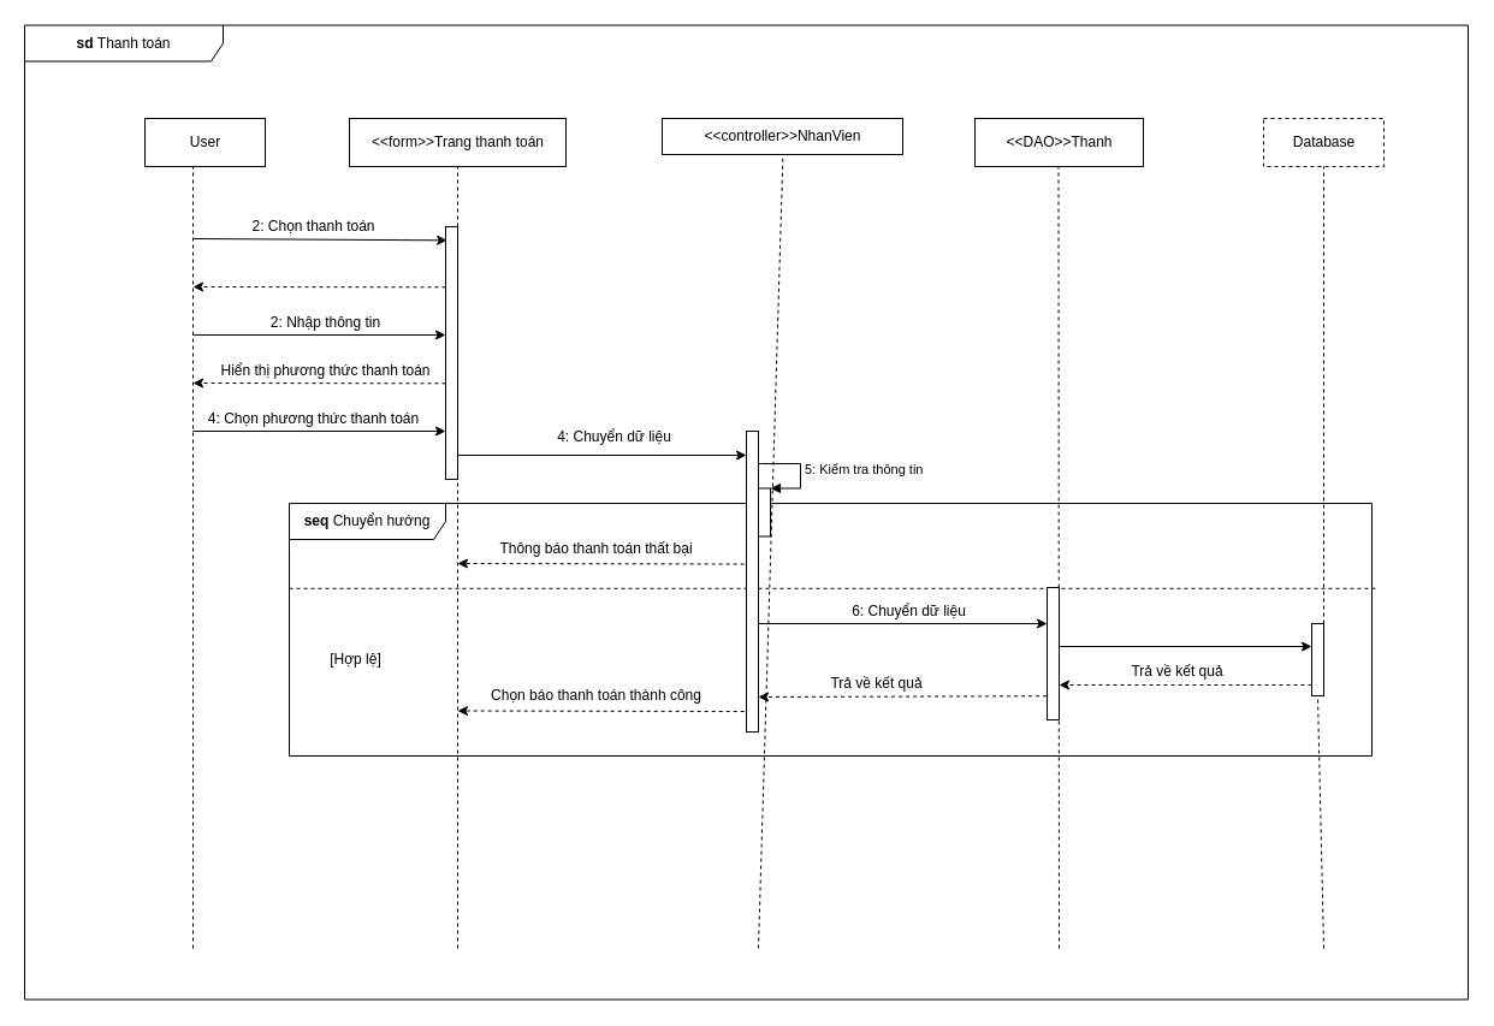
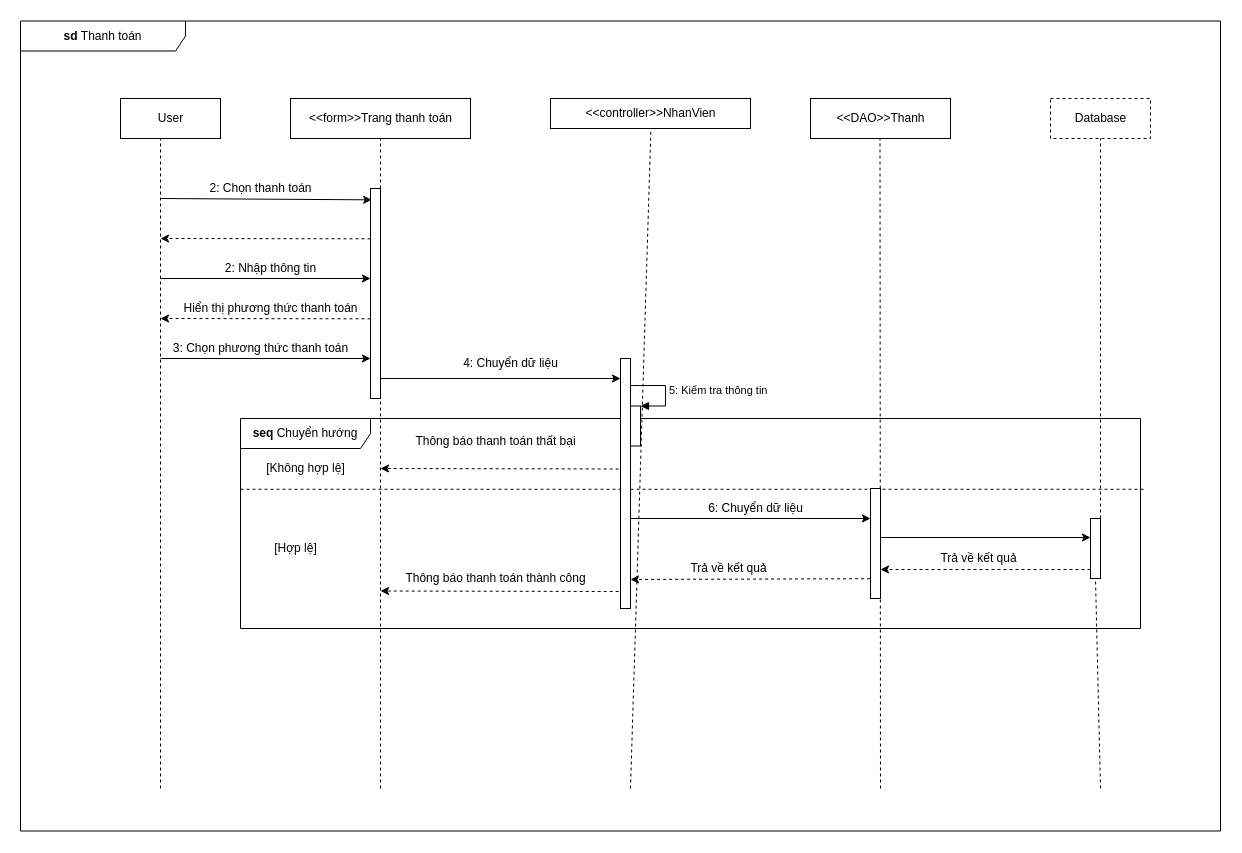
  <mxCell id="0" />
  <mxCell id="1" parent="0" />
  <mxCell id="2" value="&lt;b&gt;seq&lt;/b&gt; Chuyển hướng" style="shape=umlFrame;whiteSpace=wrap;html=1;width=130;height=30;" parent="1" vertex="1"><mxGeometry x="240" y="418" width="900" height="210" as="geometry" /></mxCell>
  <mxCell id="3" value="&lt;b&gt;sd &lt;/b&gt;Thanh toán" style="shape=umlFrame;whiteSpace=wrap;html=1;width=165;height=30;" parent="1" vertex="1"><mxGeometry x="20" y="20.5" width="1200" height="810" as="geometry" /></mxCell>
  <mxCell id="4" value="&amp;lt;&amp;lt;form&amp;gt;&amp;gt;Trang thanh toán" style="html=1;" parent="1" vertex="1"><mxGeometry x="290" y="98" width="180" height="40" as="geometry" /></mxCell>
  <mxCell id="5" value="&amp;lt;&amp;lt;controller&amp;gt;&amp;gt;NhanVien" style="html=1;" parent="1" vertex="1"><mxGeometry x="550" y="98" width="200" height="30" as="geometry" /></mxCell>
  <mxCell id="6" value="&amp;lt;&amp;lt;DAO&amp;gt;&amp;gt;Thanh" style="html=1;" parent="1" vertex="1"><mxGeometry x="810" y="98" width="140" height="40" as="geometry" /></mxCell>
  <mxCell id="7" value="Database" style="html=1;dashed=1;" parent="1" vertex="1"><mxGeometry x="1050" y="98" width="100" height="40" as="geometry" /></mxCell>
  <mxCell id="8" value="" style="endArrow=none;dashed=1;html=1;rounded=0;" parent="1" edge="1"><mxGeometry width="50" height="50" relative="1" as="geometry"><mxPoint x="160" y="788" as="sourcePoint" /><mxPoint x="160" y="138" as="targetPoint" /></mxGeometry></mxCell>
  <mxCell id="9" value="" style="endArrow=classic;html=1;rounded=0;entryX=0.12;entryY=0.054;entryDx=0;entryDy=0;entryPerimeter=0;" parent="1" target="12" edge="1"><mxGeometry width="50" height="50" relative="1" as="geometry"><mxPoint x="160" y="198" as="sourcePoint" /><mxPoint x="350" y="199" as="targetPoint" /></mxGeometry></mxCell>
  <mxCell id="10" value="" style="endArrow=none;dashed=1;html=1;rounded=0;entryX=0.5;entryY=1;entryDx=0;entryDy=0;" parent="1" target="4" edge="1"><mxGeometry width="50" height="50" relative="1" as="geometry"><mxPoint x="380" y="788" as="sourcePoint" /><mxPoint x="410" y="188" as="targetPoint" /></mxGeometry></mxCell>
  <mxCell id="11" value="2: Chọn thanh toán" style="text;html=1;align=center;verticalAlign=middle;resizable=0;points=[];autosize=1;strokeColor=none;fillColor=none;" parent="1" vertex="1"><mxGeometry x="200" y="178" width="120" height="20" as="geometry" /></mxCell>
  <mxCell id="12" value="" style="html=1;points=[];perimeter=orthogonalPerimeter;" parent="1" vertex="1"><mxGeometry x="370" y="188" width="10" height="210" as="geometry" /></mxCell>
  <mxCell id="13" value="" style="endArrow=classic;html=1;rounded=0;" parent="1" edge="1"><mxGeometry width="50" height="50" relative="1" as="geometry"><mxPoint x="160" y="278" as="sourcePoint" /><mxPoint x="370" y="278" as="targetPoint" /></mxGeometry></mxCell>
  <mxCell id="14" value="" style="endArrow=none;dashed=1;html=1;rounded=0;entryX=0.502;entryY=1.044;entryDx=0;entryDy=0;entryPerimeter=0;" parent="1" target="5" edge="1"><mxGeometry width="50" height="50" relative="1" as="geometry"><mxPoint x="630" y="788" as="sourcePoint" /><mxPoint x="632.25" y="138" as="targetPoint" /></mxGeometry></mxCell>
  <mxCell id="15" value="" style="endArrow=none;dashed=1;html=1;rounded=0;entryX=0.5;entryY=1;entryDx=0;entryDy=0;startArrow=none;" parent="1" edge="1"><mxGeometry width="50" height="50" relative="1" as="geometry"><mxPoint x="880" y="788" as="sourcePoint" /><mxPoint x="879.5" y="138" as="targetPoint" /></mxGeometry></mxCell>
  <mxCell id="16" value="" style="endArrow=none;dashed=1;html=1;rounded=0;entryX=0.5;entryY=1;entryDx=0;entryDy=0;startArrow=none;" parent="1" target="7" edge="1" source="38"><mxGeometry width="50" height="50" relative="1" as="geometry"><mxPoint x="1100" y="788" as="sourcePoint" /><mxPoint x="1150" y="258" as="targetPoint" /></mxGeometry></mxCell>
  <mxCell id="17" value="" style="endArrow=classic;html=1;rounded=0;dashed=1;" parent="1" edge="1"><mxGeometry width="50" height="50" relative="1" as="geometry"><mxPoint x="370" y="238.32" as="sourcePoint" /><mxPoint x="160" y="238" as="targetPoint" /></mxGeometry></mxCell>
  <mxCell id="18" value="4: Chuyển dữ liệu" style="text;html=1;align=center;verticalAlign=middle;resizable=0;points=[];autosize=1;strokeColor=none;fillColor=none;" parent="1" vertex="1"><mxGeometry x="455" y="353" width="110" height="20" as="geometry" /></mxCell>
  <mxCell id="19" value="[Hợp lệ]" style="text;html=1;align=center;verticalAlign=middle;resizable=0;points=[];autosize=1;strokeColor=none;fillColor=none;" parent="1" vertex="1"><mxGeometry x="265" y="538" width="60" height="20" as="geometry" /></mxCell>
+ <mxCell id="20" value="[Không hợp lệ]" style="text;html=1;align=center;verticalAlign=middle;resizable=0;points=[];autosize=1;strokeColor=none;fillColor=none;" parent="1" vertex="1"><mxGeometry x="260" y="458" width="90" height="20" as="geometry" /></mxCell>
  <mxCell id="21" value="" style="endArrow=none;dashed=1;html=1;rounded=0;entryX=1.004;entryY=0.337;entryDx=0;entryDy=0;entryPerimeter=0;exitX=0;exitY=0.337;exitDx=0;exitDy=0;exitPerimeter=0;" parent="1" source="2" target="2" edge="1"><mxGeometry width="50" height="50" relative="1" as="geometry"><mxPoint x="920" y="768" as="sourcePoint" /><mxPoint x="970" y="718" as="targetPoint" /></mxGeometry></mxCell>
  <mxCell id="22" value="User" style="html=1;" vertex="1" parent="1"><mxGeometry x="120" y="98" width="100" height="40" as="geometry" /></mxCell>
  <mxCell id="23" value="2: Nhập thông tin" style="text;html=1;align=center;verticalAlign=middle;resizable=0;points=[];autosize=1;strokeColor=none;fillColor=none;" vertex="1" parent="1"><mxGeometry x="215" y="258" width="110" height="20" as="geometry" /></mxCell>
  <mxCell id="24" value="" style="endArrow=classic;html=1;rounded=0;dashed=1;" edge="1" parent="1"><mxGeometry width="50" height="50" relative="1" as="geometry"><mxPoint x="370" y="318.32" as="sourcePoint" /><mxPoint x="160" y="318" as="targetPoint" /></mxGeometry></mxCell>
  <mxCell id="25" value="Hiển thị phương thức thanh toán" style="text;html=1;align=center;verticalAlign=middle;resizable=0;points=[];autosize=1;strokeColor=none;fillColor=none;" vertex="1" parent="1"><mxGeometry x="175" y="298" width="190" height="20" as="geometry" /></mxCell>
  <mxCell id="26" value="" style="endArrow=classic;html=1;rounded=0;" edge="1" parent="1"><mxGeometry width="50" height="50" relative="1" as="geometry"><mxPoint x="160" y="358" as="sourcePoint" /><mxPoint x="370" y="358" as="targetPoint" /></mxGeometry></mxCell>
- <mxCell id="27" value="4: Chọn phương thức thanh toán" style="text;html=1;align=center;verticalAlign=middle;resizable=0;points=[];autosize=1;strokeColor=none;fillColor=none;" vertex="1" parent="1"><mxGeometry x="165" y="338" width="190" height="20" as="geometry" /></mxCell>
+ <mxCell id="27" value="3: Chọn phương thức thanh toán" style="text;html=1;align=center;verticalAlign=middle;resizable=0;points=[];autosize=1;strokeColor=none;fillColor=none;" vertex="1" parent="1"><mxGeometry x="165" y="338" width="190" height="20" as="geometry" /></mxCell>
  <mxCell id="28" value="" style="html=1;points=[];perimeter=orthogonalPerimeter;" vertex="1" parent="1"><mxGeometry x="620" y="358" width="10" height="250" as="geometry" /></mxCell>
  <mxCell id="29" value="" style="endArrow=classic;html=1;rounded=0;" edge="1" parent="1"><mxGeometry width="50" height="50" relative="1" as="geometry"><mxPoint x="380" y="378" as="sourcePoint" /><mxPoint x="620" y="378" as="targetPoint" /></mxGeometry></mxCell>
  <mxCell id="30" value="" style="html=1;points=[];perimeter=orthogonalPerimeter;" vertex="1" parent="1"><mxGeometry x="630" y="405.5" width="10" height="40" as="geometry" /></mxCell>
  <mxCell id="31" value="5: Kiểm tra thông tin" style="edgeStyle=orthogonalEdgeStyle;html=1;align=left;spacingLeft=2;endArrow=block;rounded=0;entryX=1;entryY=0;" edge="1" target="30" parent="1"><mxGeometry relative="1" as="geometry"><mxPoint x="630" y="385" as="sourcePoint" /><Array as="points"><mxPoint x="632" y="385" /><mxPoint x="665" y="385" /><mxPoint x="665" y="406" /></Array></mxGeometry></mxCell>
  <mxCell id="32" value="" style="endArrow=classic;html=1;rounded=0;exitX=-0.18;exitY=0.442;exitDx=0;exitDy=0;exitPerimeter=0;dashed=1;" edge="1" parent="1" source="28"><mxGeometry width="50" height="50" relative="1" as="geometry"><mxPoint x="420" y="472.5" as="sourcePoint" /><mxPoint x="380" y="468" as="targetPoint" /></mxGeometry></mxCell>
- <mxCell id="33" value="Thông báo thanh toán thất bại" style="text;html=1;align=center;verticalAlign=middle;resizable=0;points=[];autosize=1;strokeColor=none;fillColor=none;" vertex="1" parent="1"><mxGeometry x="405" y="445.5" width="180" height="20" as="geometry" /></mxCell>
+ <mxCell id="33" value="Thông báo thanh toán thất bại" style="text;html=1;align=center;verticalAlign=middle;resizable=0;points=[];autosize=1;strokeColor=none;fillColor=none;" vertex="1" parent="1"><mxGeometry x="405" y="430.5" width="180" height="20" as="geometry" /></mxCell>
  <mxCell id="34" value="" style="endArrow=classic;html=1;rounded=0;" edge="1" parent="1"><mxGeometry width="50" height="50" relative="1" as="geometry"><mxPoint x="630" y="518" as="sourcePoint" /><mxPoint x="870" y="518" as="targetPoint" /></mxGeometry></mxCell>
  <mxCell id="35" value="" style="html=1;points=[];perimeter=orthogonalPerimeter;" vertex="1" parent="1"><mxGeometry x="870" y="488" width="10" height="110" as="geometry" /></mxCell>
  <mxCell id="36" value="6: Chuyển dữ liệu" style="text;html=1;align=center;verticalAlign=middle;resizable=0;points=[];autosize=1;strokeColor=none;fillColor=none;" vertex="1" parent="1"><mxGeometry x="700" y="498" width="110" height="20" as="geometry" /></mxCell>
  <mxCell id="37" value="" style="endArrow=classic;html=1;rounded=0;" edge="1" parent="1"><mxGeometry width="50" height="50" relative="1" as="geometry"><mxPoint x="880" y="537" as="sourcePoint" /><mxPoint x="1090" y="537" as="targetPoint" /></mxGeometry></mxCell>
  <mxCell id="38" value="" style="html=1;points=[];perimeter=orthogonalPerimeter;" vertex="1" parent="1"><mxGeometry x="1090" y="518" width="10" height="60" as="geometry" /></mxCell>
  <mxCell id="39" value="" style="endArrow=none;dashed=1;html=1;rounded=0;entryX=0.5;entryY=1;entryDx=0;entryDy=0;startArrow=none;" edge="1" parent="1" target="38"><mxGeometry width="50" height="50" relative="1" as="geometry"><mxPoint x="1100" y="788" as="sourcePoint" /><mxPoint x="1100" y="138" as="targetPoint" /></mxGeometry></mxCell>
  <mxCell id="40" value="" style="endArrow=classic;html=1;rounded=0;dashed=1;" edge="1" parent="1"><mxGeometry width="50" height="50" relative="1" as="geometry"><mxPoint x="1090" y="569" as="sourcePoint" /><mxPoint x="880" y="568.98" as="targetPoint" /></mxGeometry></mxCell>
  <mxCell id="41" value="Trả về kết quả" style="text;html=1;align=center;verticalAlign=middle;resizable=0;points=[];autosize=1;strokeColor=none;fillColor=none;" vertex="1" parent="1"><mxGeometry x="932.5" y="548" width="90" height="20" as="geometry" /></mxCell>
  <mxCell id="42" value="" style="endArrow=classic;html=1;rounded=0;dashed=1;exitX=-0.04;exitY=0.82;exitDx=0;exitDy=0;exitPerimeter=0;" edge="1" parent="1" source="35"><mxGeometry width="50" height="50" relative="1" as="geometry"><mxPoint x="840" y="579" as="sourcePoint" /><mxPoint x="630" y="578.98" as="targetPoint" /></mxGeometry></mxCell>
  <mxCell id="43" value="Trả về kết quả" style="text;html=1;align=center;verticalAlign=middle;resizable=0;points=[];autosize=1;strokeColor=none;fillColor=none;" vertex="1" parent="1"><mxGeometry x="682.5" y="558" width="90" height="20" as="geometry" /></mxCell>
  <mxCell id="44" value="" style="endArrow=classic;html=1;rounded=0;exitX=-0.18;exitY=0.442;exitDx=0;exitDy=0;exitPerimeter=0;dashed=1;" edge="1" parent="1"><mxGeometry width="50" height="50" relative="1" as="geometry"><mxPoint x="618.2" y="591" as="sourcePoint" /><mxPoint x="380" y="590.5" as="targetPoint" /></mxGeometry></mxCell>
- <mxCell id="45" value="Chọn báo thanh toán thành công" style="text;html=1;align=center;verticalAlign=middle;resizable=0;points=[];autosize=1;strokeColor=none;fillColor=none;" vertex="1" parent="1"><mxGeometry x="395" y="568" width="200" height="20" as="geometry" /></mxCell>
+ <mxCell id="45" value="Thông báo thanh toán thành công" style="text;html=1;align=center;verticalAlign=middle;resizable=0;points=[];autosize=1;strokeColor=none;fillColor=none;" vertex="1" parent="1"><mxGeometry x="395" y="568" width="200" height="20" as="geometry" /></mxCell>
